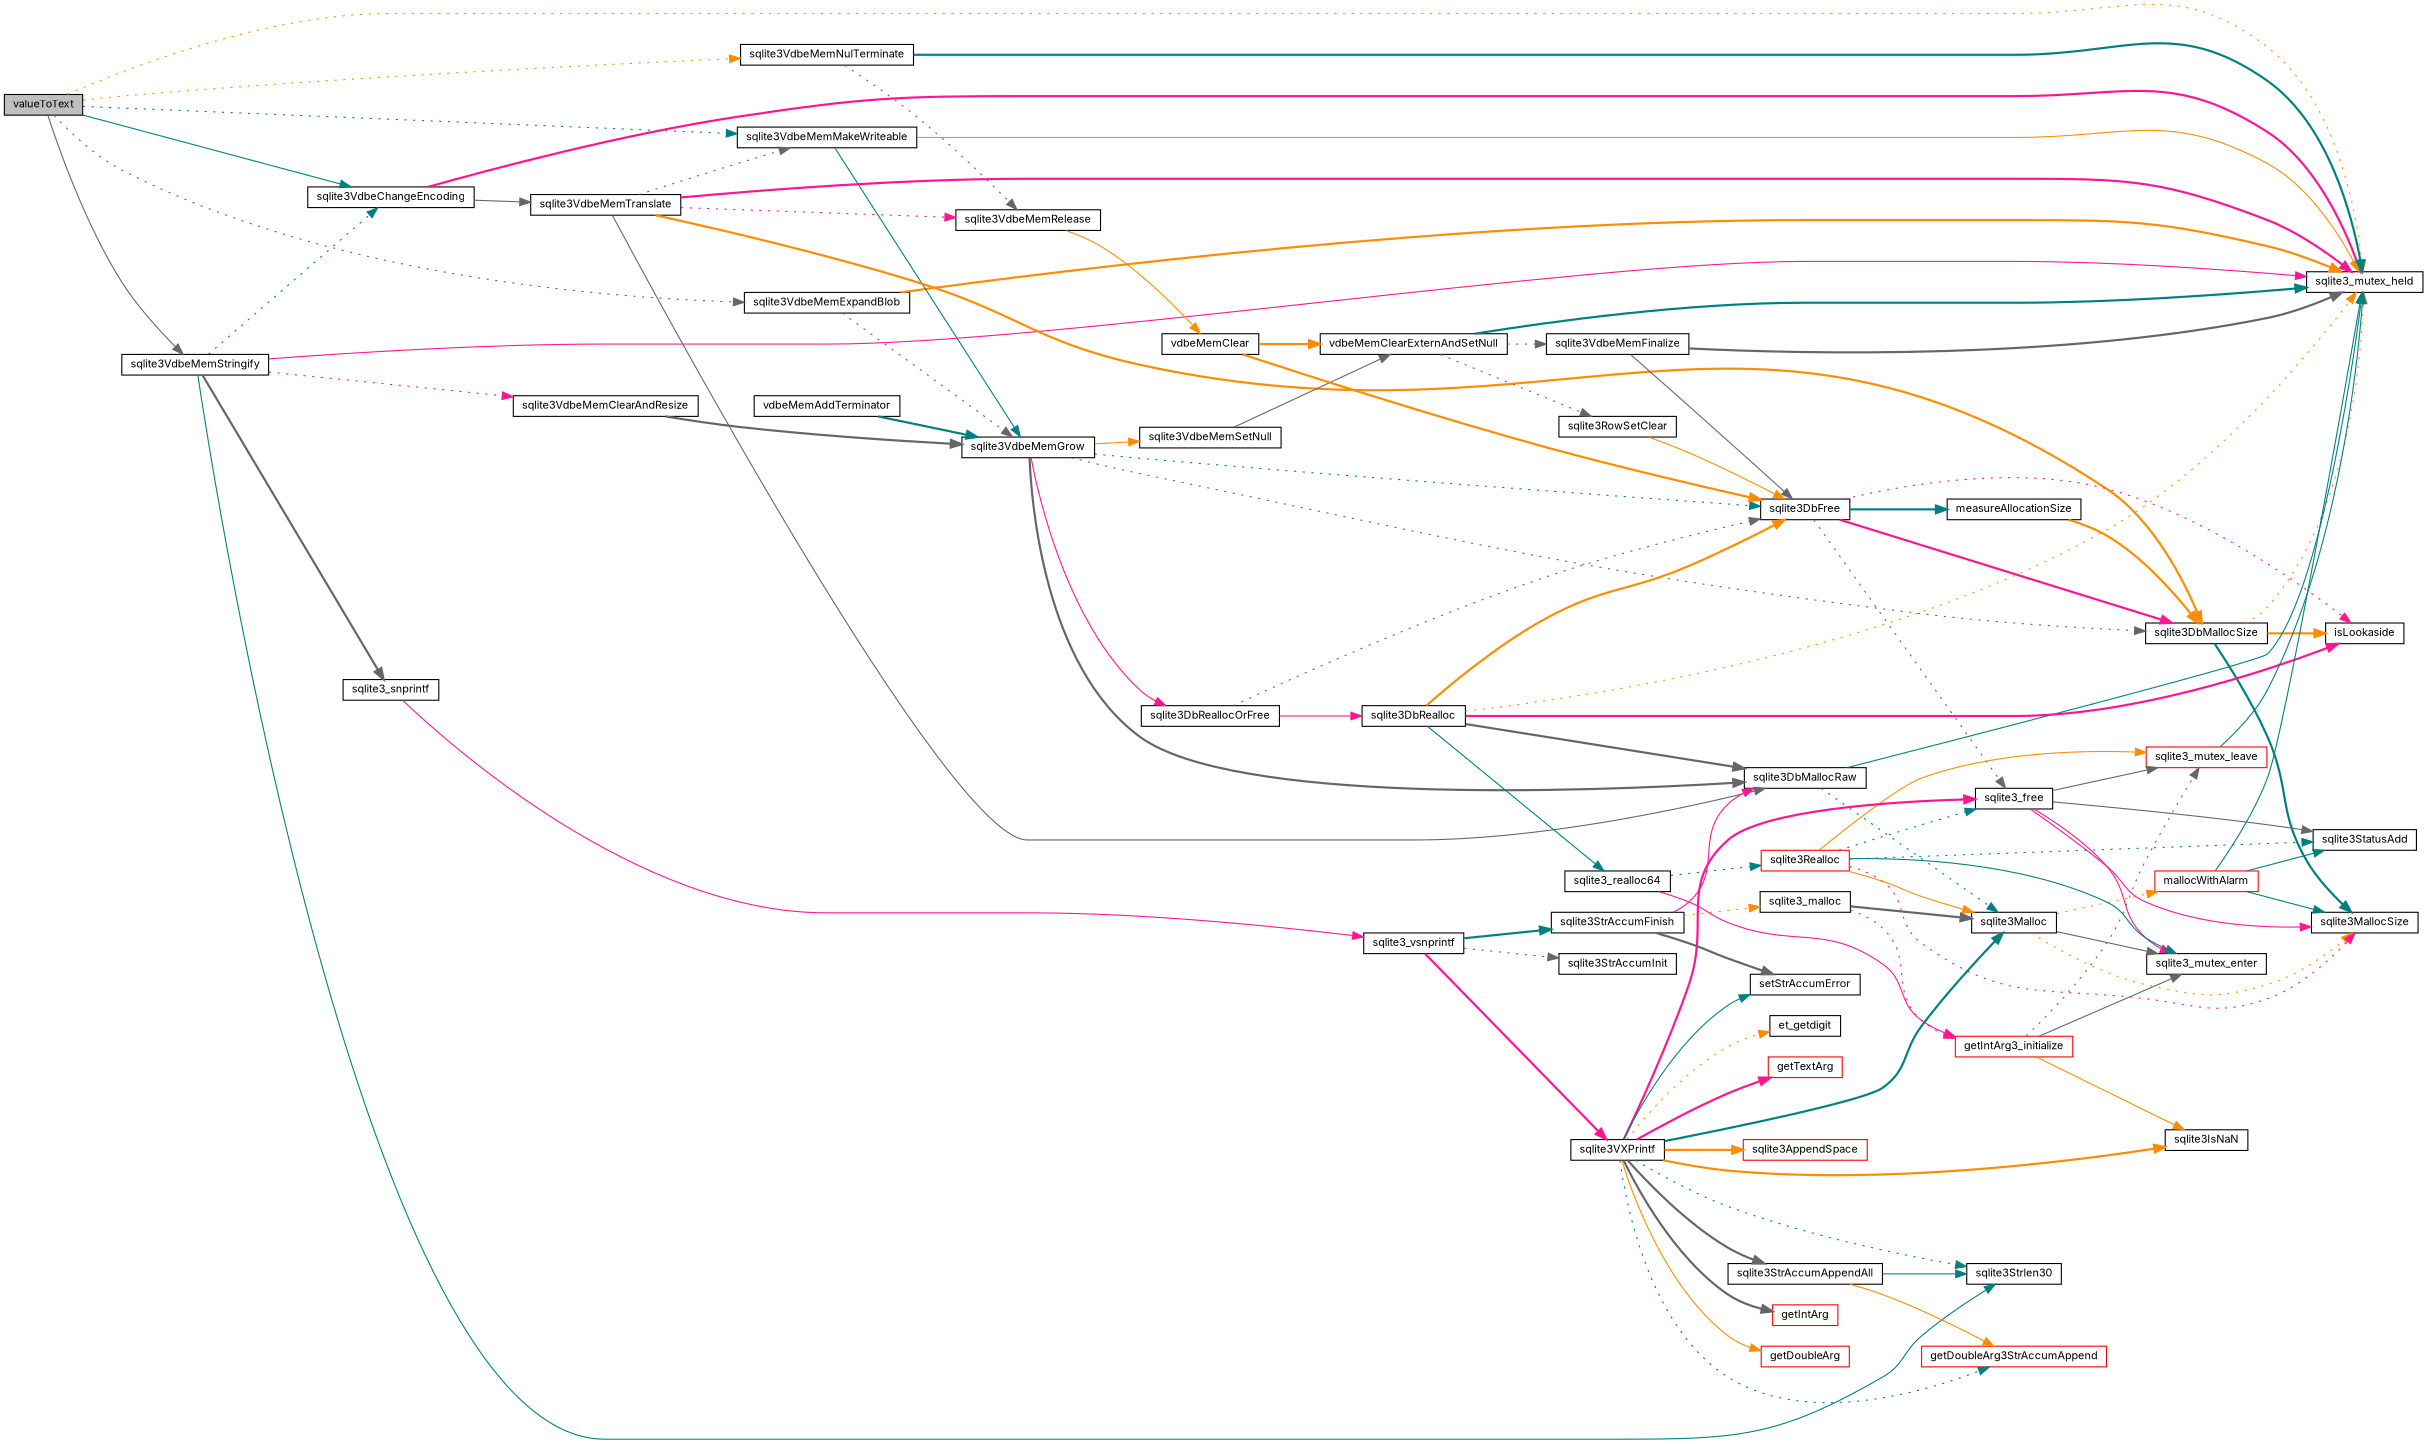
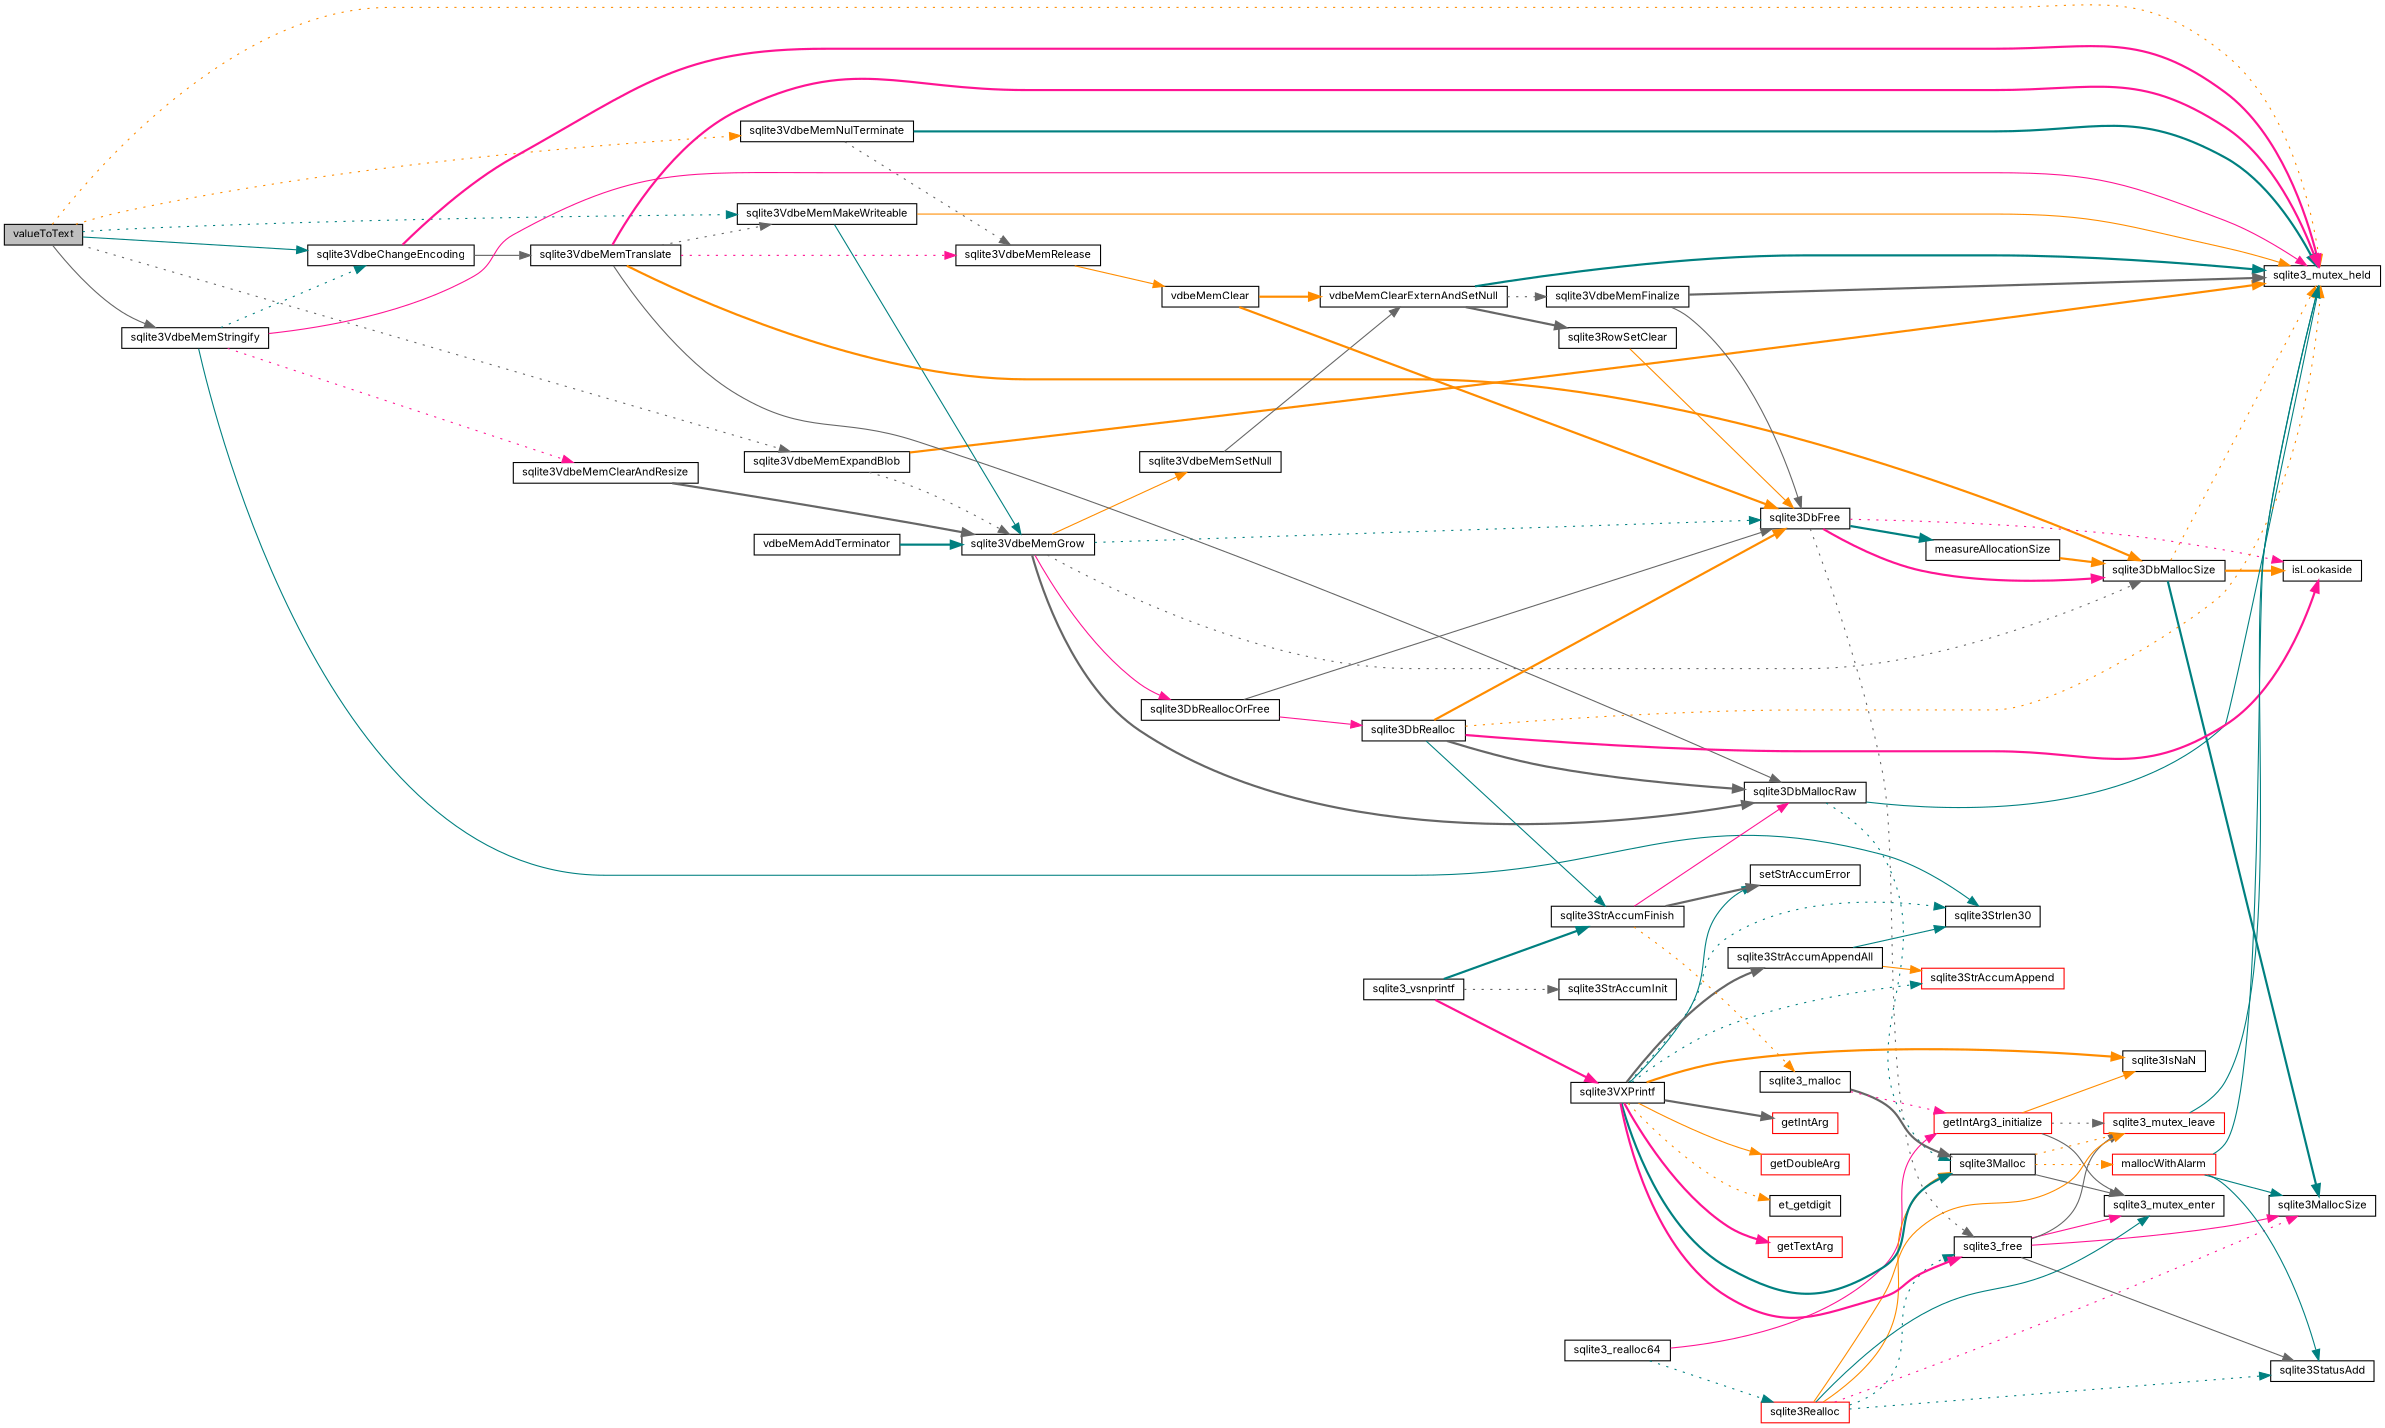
  digraph {
    fontname=Inter
    rankdir=LR
    node [color=black fillcolor=white fontname=Inter fontsize=10 shape=record style=filled]
    edge [color=gray40 fontname=Inter fontsize=10 labelfontname=FreeSans labelfontsize=10 style=solid]
    n1 [fillcolor=grey75 fontcolor=black height=0.2 label=valueToText width=0.4]
    n2 [height=0.2 label=sqlite3_mutex_held width=0.4]
    n3 [height=0.2 label=sqlite3VdbeMemExpandBlob width=0.4]
    n4 [height=0.2 label=sqlite3VdbeChangeEncoding width=0.4]
    n5 [height=0.2 label=sqlite3VdbeMemMakeWriteable width=0.4]
    n6 [height=0.2 label=sqlite3VdbeMemNulTerminate width=0.4]
    n7 [height=0.2 label=sqlite3VdbeMemStringify width=0.4]
    n8 [height=0.2 label=sqlite3VdbeMemGrow width=0.4]
    n9 [height=0.2 label=sqlite3VdbeMemTranslate width=0.4]
    n10 [height=0.2 label=sqlite3VdbeMemRelease width=0.4]
    n11 [height=0.2 label=sqlite3VdbeMemClearAndResize width=0.4]
-   n12 [height=0.2 label=sqlite3_snprintf width=0.4]
    n13 [height=0.2 label=sqlite3Strlen30 width=0.4]
    n14 [height=0.2 label=sqlite3DbMallocSize width=0.4]
    n15 [height=0.2 label=sqlite3DbReallocOrFree width=0.4]
    n16 [height=0.2 label=sqlite3DbMallocRaw width=0.4]
    n17 [height=0.2 label=sqlite3DbFree width=0.4]
    n18 [height=0.2 label=sqlite3VdbeMemSetNull width=0.4]
    n19 [height=0.2 label=sqlite3MallocSize width=0.4]
    n20 [height=0.2 label=isLookaside width=0.4]
    n21 [height=0.2 label=sqlite3DbRealloc width=0.4]
    n22 [height=0.2 label=sqlite3Malloc width=0.4]
    n23 [height=0.2 label=measureAllocationSize width=0.4]
    n24 [height=0.2 label=sqlite3_free width=0.4]
    n25 [height=0.2 label=vdbeMemClearExternAndSetNull width=0.4]
    n26 [height=0.2 label=sqlite3_realloc64 width=0.4]
    n27 [color=red height=0.2 label=getIntArg3_initialize width=0.4]
    n28 [color=red height=0.2 label=sqlite3Realloc width=0.4]
    n29 [height=0.2 label=sqlite3_mutex_enter width=0.4]
    n30 [color=red height=0.2 label=mallocWithAlarm width=0.4]
    n31 [color=red height=0.2 label=sqlite3_mutex_leave width=0.4]
    n32 [height=0.2 label=sqlite3StatusAdd width=0.4]
    n33 [height=0.2 label=sqlite3IsNaN width=0.4]
    n34 [height=0.2 label=sqlite3VdbeMemFinalize width=0.4]
    n35 [height=0.2 label=sqlite3RowSetClear width=0.4]
    n36 [height=0.2 label=vdbeMemClear width=0.4]
    n37 [height=0.2 label=vdbeMemAddTerminator width=0.4]
    n38 [height=0.2 label=sqlite3_vsnprintf width=0.4]
    n39 [height=0.2 label=sqlite3StrAccumInit width=0.4]
    n40 [height=0.2 label=sqlite3VXPrintf width=0.4]
    n41 [height=0.2 label=sqlite3StrAccumFinish width=0.4]
-   n42 [color=red height=0.2 label=getDoubleArg3StrAccumAppend width=0.4]
+   n42 [color=red height=0.2 label=sqlite3StrAccumAppend width=0.4]
    n43 [color=red height=0.2 label=getIntArg width=0.4]
    n44 [height=0.2 label=setStrAccumError width=0.4]
    n45 [color=red height=0.2 label=getDoubleArg width=0.4]
    n46 [height=0.2 label=et_getdigit width=0.4]
    n47 [color=red height=0.2 label=getTextArg width=0.4]
    n48 [height=0.2 label=sqlite3StrAccumAppendAll width=0.4]
-   n49 [color=red height=0.2 label=sqlite3AppendSpace width=0.4]
    n50 [height=0.2 label=sqlite3_malloc width=0.4]
    n1 -> n2 [color=darkorange style=dotted]
    n1 -> n3 [style=dotted]
    n1 -> n4 [color=teal]
    n1 -> n5 [color=teal style=dotted]
    n1 -> n6 [color=darkorange style=dotted]
    n1 -> n7
    n3 -> n2 [color=darkorange style=bold]
    n3 -> n8 [style=dotted]
    n4 -> n2 [color=deeppink style=bold]
    n4 -> n9
    n5 -> n2 [color=darkorange]
    n5 -> n8 [color=teal]
    n6 -> n2 [color=teal style=bold]
    n6 -> n10 [style=dotted]
    n7 -> n2 [color=deeppink]
    n7 -> n4 [color=teal style=dotted]
    n7 -> n11 [color=deeppink style=dotted]
-   n7 -> n12 [style=bold]
    n7 -> n13 [color=teal]
    n8 -> n14 [style=dotted]
    n8 -> n15 [color=deeppink]
    n8 -> n16 [style=bold]
    n8 -> n17 [color=teal style=dotted]
    n8 -> n18 [color=darkorange]
    n9 -> n2 [color=deeppink style=bold]
    n9 -> n5 [style=dotted]
    n9 -> n10 [color=deeppink style=dotted]
    n9 -> n14 [color=darkorange style=bold]
    n9 -> n16
    n10 -> n36 [color=darkorange]
    n11 -> n8 [style=bold]
-   n12 -> n38 [color=deeppink]
    n14 -> n2 [color=darkorange style=dotted]
    n14 -> n19 [color=teal style=bold]
    n14 -> n20 [color=darkorange style=bold]
-   n15 -> n17 [style=dotted]
+   n15 -> n17
    n15 -> n21 [color=deeppink]
    n16 -> n2 [color=teal]
    n16 -> n22 [color=teal style=dotted]
    n17 -> n14 [color=deeppink style=bold]
    n17 -> n20 [color=deeppink style=dotted]
    n17 -> n23 [color=teal style=bold]
    n17 -> n24 [style=dotted]
    n18 -> n25
    n21 -> n2 [color=darkorange style=dotted]
    n21 -> n16 [style=bold]
    n21 -> n17 [color=darkorange style=bold]
    n21 -> n20 [color=deeppink style=bold]
-   n21 -> n26 [color=teal]
+   n21 -> n41 [color=teal]
    n22 -> n29
    n22 -> n30 [color=darkorange style=dotted]
-   n22 -> n19 [color=darkorange style=dotted]
+   n22 -> n31 [color=darkorange style=dotted]
    n23 -> n14 [color=darkorange style=bold]
    n24 -> n19 [color=deeppink]
    n24 -> n29 [color=deeppink]
    n24 -> n31
    n24 -> n32
    n25 -> n2 [color=teal style=bold]
    n25 -> n34 [style=dotted]
-   n25 -> n35 [style=dotted]
+   n25 -> n35 [style=bold]
    n26 -> n27 [color=deeppink]
    n26 -> n28 [color=teal style=dotted]
    n27 -> n29
    n27 -> n31 [style=dotted]
    n27 -> n33 [color=darkorange]
    n28 -> n19 [color=deeppink style=dotted]
    n28 -> n22 [color=darkorange]
    n28 -> n24 [color=teal style=dotted]
    n28 -> n29 [color=teal]
    n28 -> n31 [color=darkorange]
    n28 -> n32 [color=teal style=dotted]
    n30 -> n2 [color=teal]
    n30 -> n19 [color=teal]
    n30 -> n32 [color=teal]
    n31 -> n2 [color=teal]
    n34 -> n2 [style=bold]
    n34 -> n17
    n35 -> n17 [color=darkorange]
    n36 -> n17 [color=darkorange style=bold]
    n36 -> n25 [color=darkorange style=bold]
    n37 -> n8 [color=teal style=bold]
    n38 -> n39 [style=dotted]
    n38 -> n40 [color=deeppink style=bold]
    n38 -> n41 [color=teal style=bold]
    n40 -> n13 [color=teal style=dotted]
    n40 -> n22 [color=teal style=bold]
    n40 -> n24 [color=deeppink style=bold]
    n40 -> n33 [color=darkorange style=bold]
    n40 -> n42 [color=teal style=dotted]
    n40 -> n43 [style=bold]
    n40 -> n44 [color=teal]
    n40 -> n45 [color=darkorange]
    n40 -> n46 [color=darkorange style=dotted]
    n40 -> n47 [color=deeppink style=bold]
    n40 -> n48 [style=bold]
-   n40 -> n49 [color=darkorange style=bold]
    n41 -> n16 [color=deeppink]
    n41 -> n44 [style=bold]
    n41 -> n50 [color=darkorange style=dotted]
    n48 -> n13 [color=teal]
    n48 -> n42 [color=darkorange]
    n50 -> n22 [style=bold]
    n50 -> n27 [color=deeppink style=dotted]
  }
